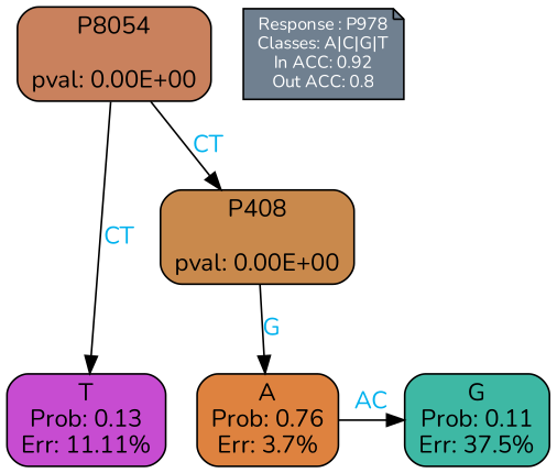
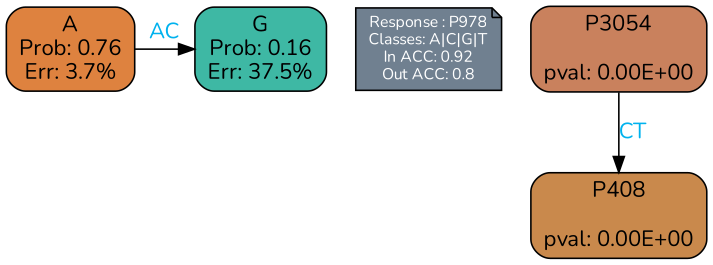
  digraph {
    fontname=Nunito
    ranksep=equally
    splines=polylines
    node [color=black fontname=Nunito shape=box style="filled, rounded"]
    edge [fontcolor=deepskyblue2 fontname=Nunito]
-   n1 [fillcolor="#3eb8a4" label="G\nProb: 0.11\nErr: 37.5%"]
+   n1 [fillcolor="#3eb8a4" label="G\nProb: 0.16\nErr: 37.5%"]
    n2 [fillcolor="#de823f" label="A\nProb: 0.76\nErr: 3.7%"]
-   n3 [fillcolor="#c74cd1" label="T\nProb: 0.13\nErr: 11.11%"]
    n4 [align=left fillcolor=slategray fontcolor=white fontsize=10 label="Response : P978\nClasses: A|C|G|T\nIn ACC: 0.92\nOut ACC: 0.8\n" shape=note style=filled]
-   n5 [fillcolor="#c9815d" label="P8054\n\npval: 0.00E+00"]
+   n5 [fillcolor="#c9815d" label="P3054\n\npval: 0.00E+00"]
    n6 [fillcolor="#c9894c" label="P408\n\npval: 0.00E+00"]
    subgraph sub_1 {
      rank=same
      n1
      n2
-     n3
    }
    subgraph sub_2 {
      rank=same
      n4
      n5
    }
    n2 -> n1 [label=AC]
-   n5 -> n3 [label=CT]
    n5 -> n6 [label=CT]
-   n6 -> n2 [label=G]
  }
